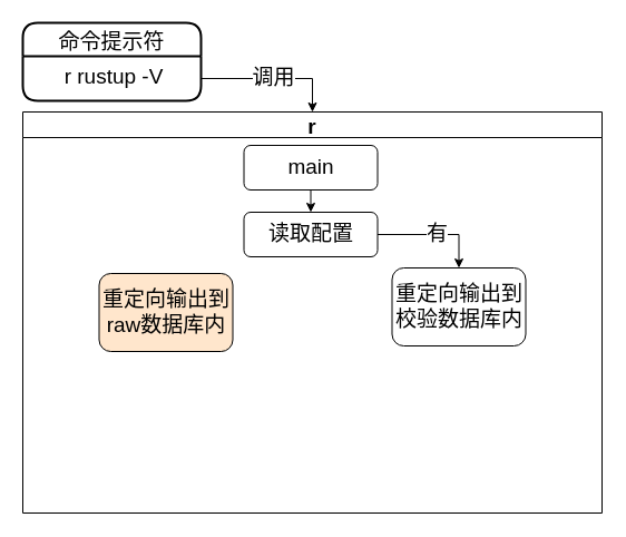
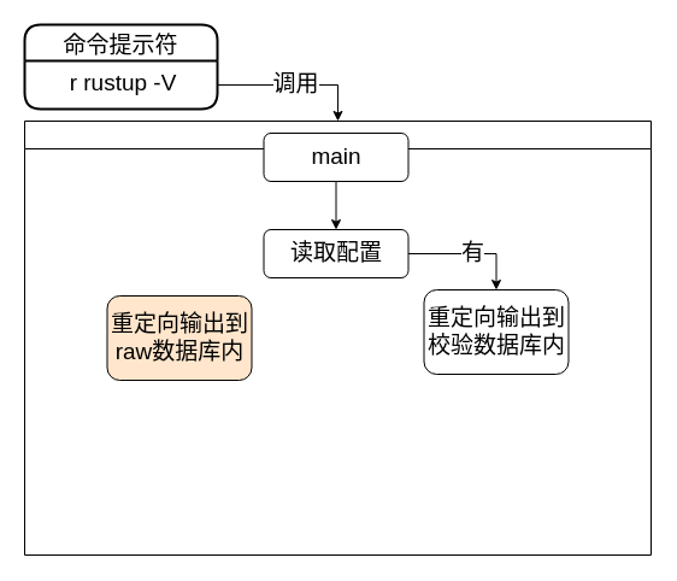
  <mxCell id="0" />
  <mxCell id="1" parent="0" />
  <mxCell id="2" value="命令提示符" style="swimlane;childLayout=stackLayout;horizontal=1;startSize=30;horizontalStack=0;rounded=1;fontSize=19;fontStyle=0;strokeWidth=2;resizeParent=0;resizeLast=1;shadow=0;dashed=0;align=center;" vertex="1" parent="1"><mxGeometry x="20" y="20" width="160" height="70" as="geometry" /></mxCell>
  <mxCell id="3" value="r rustup -V" style="align=center;strokeColor=none;fillColor=none;spacingLeft=4;fontSize=19;verticalAlign=top;resizable=0;rotatable=0;part=1;" vertex="1" parent="2"><mxGeometry y="30" width="160" height="40" as="geometry" /></mxCell>
  <mxCell id="4" value="调用" style="edgeStyle=orthogonalEdgeStyle;rounded=0;orthogonalLoop=1;jettySize=auto;html=1;exitX=1;exitY=0.5;exitDx=0;exitDy=0;fontSize=19;entryX=0.5;entryY=0;entryDx=0;entryDy=0;" edge="1" parent="1" source="3" target="5"><mxGeometry relative="1" as="geometry"><mxPoint x="320" y="110" as="targetPoint" /></mxGeometry></mxCell>
  <mxCell id="5" value="r" style="swimlane;fontSize=19;" vertex="1" parent="1"><mxGeometry x="20" y="100" width="520" height="360" as="geometry" /></mxCell>
  <mxCell id="6" style="edgeStyle=orthogonalEdgeStyle;rounded=0;orthogonalLoop=1;jettySize=auto;html=1;exitX=0.5;exitY=1;exitDx=0;exitDy=0;entryX=0.5;entryY=0;entryDx=0;entryDy=0;fontSize=19;" edge="1" parent="5" source="7" target="10"><mxGeometry relative="1" as="geometry" /></mxCell>
- <mxCell id="7" value="main" style="rounded=1;whiteSpace=wrap;html=1;fontSize=19;" vertex="1" parent="5"><mxGeometry x="198.5" y="30" width="120" height="40" as="geometry" /></mxCell>
+ <mxCell id="7" value="main" style="rounded=1;whiteSpace=wrap;html=1;fontSize=19;" vertex="1" parent="5"><mxGeometry x="198.5" y="10" width="120" height="40" as="geometry" /></mxCell>
  <mxCell id="8" value="" style="edgeStyle=orthogonalEdgeStyle;rounded=0;orthogonalLoop=1;jettySize=auto;html=1;fontSize=19;" edge="1" parent="5" source="10" target="12"><mxGeometry relative="1" as="geometry" /></mxCell>
  <mxCell id="9" value="有" style="edgeLabel;html=1;align=center;verticalAlign=middle;resizable=0;points=[];fontSize=19;" vertex="1" connectable="0" parent="8"><mxGeometry x="0.037" y="1" relative="1" as="geometry"><mxPoint as="offset" /></mxGeometry></mxCell>
  <mxCell id="10" value="读取配置" style="rounded=1;whiteSpace=wrap;html=1;fontSize=19;" vertex="1" parent="5"><mxGeometry x="198.5" y="90" width="120" height="40" as="geometry" /></mxCell>
  <mxCell id="11" value="重定向输出到&lt;br&gt;raw数据库内" style="rounded=1;whiteSpace=wrap;html=1;fontSize=19;fillColor=#ffe6cc;" vertex="1" parent="5"><mxGeometry x="68.5" y="145" width="120" height="70" as="geometry" /></mxCell>
  <mxCell id="12" value="重定向输出到校验数据库内" style="rounded=1;whiteSpace=wrap;html=1;fontSize=19;" vertex="1" parent="5"><mxGeometry x="331.5" y="140" width="120" height="70" as="geometry" /></mxCell>
